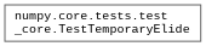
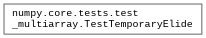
  digraph {
    rankdir=LR
    fontname="Liberation Mono"
-   n1 [color=grey40 fillcolor=white fontname="Liberation Mono" fontsize=10 height=0.2 label="numpy.core.tests.test\l_core.TestTemporaryElide" shape=box style=filled width=0.4]
+   n1 [color=grey40 fillcolor=white fontname="Liberation Mono" fontsize=10 height=0.2 label="numpy.core.tests.test\l_multiarray.TestTemporaryElide" shape=box style=filled width=0.4]
  }
